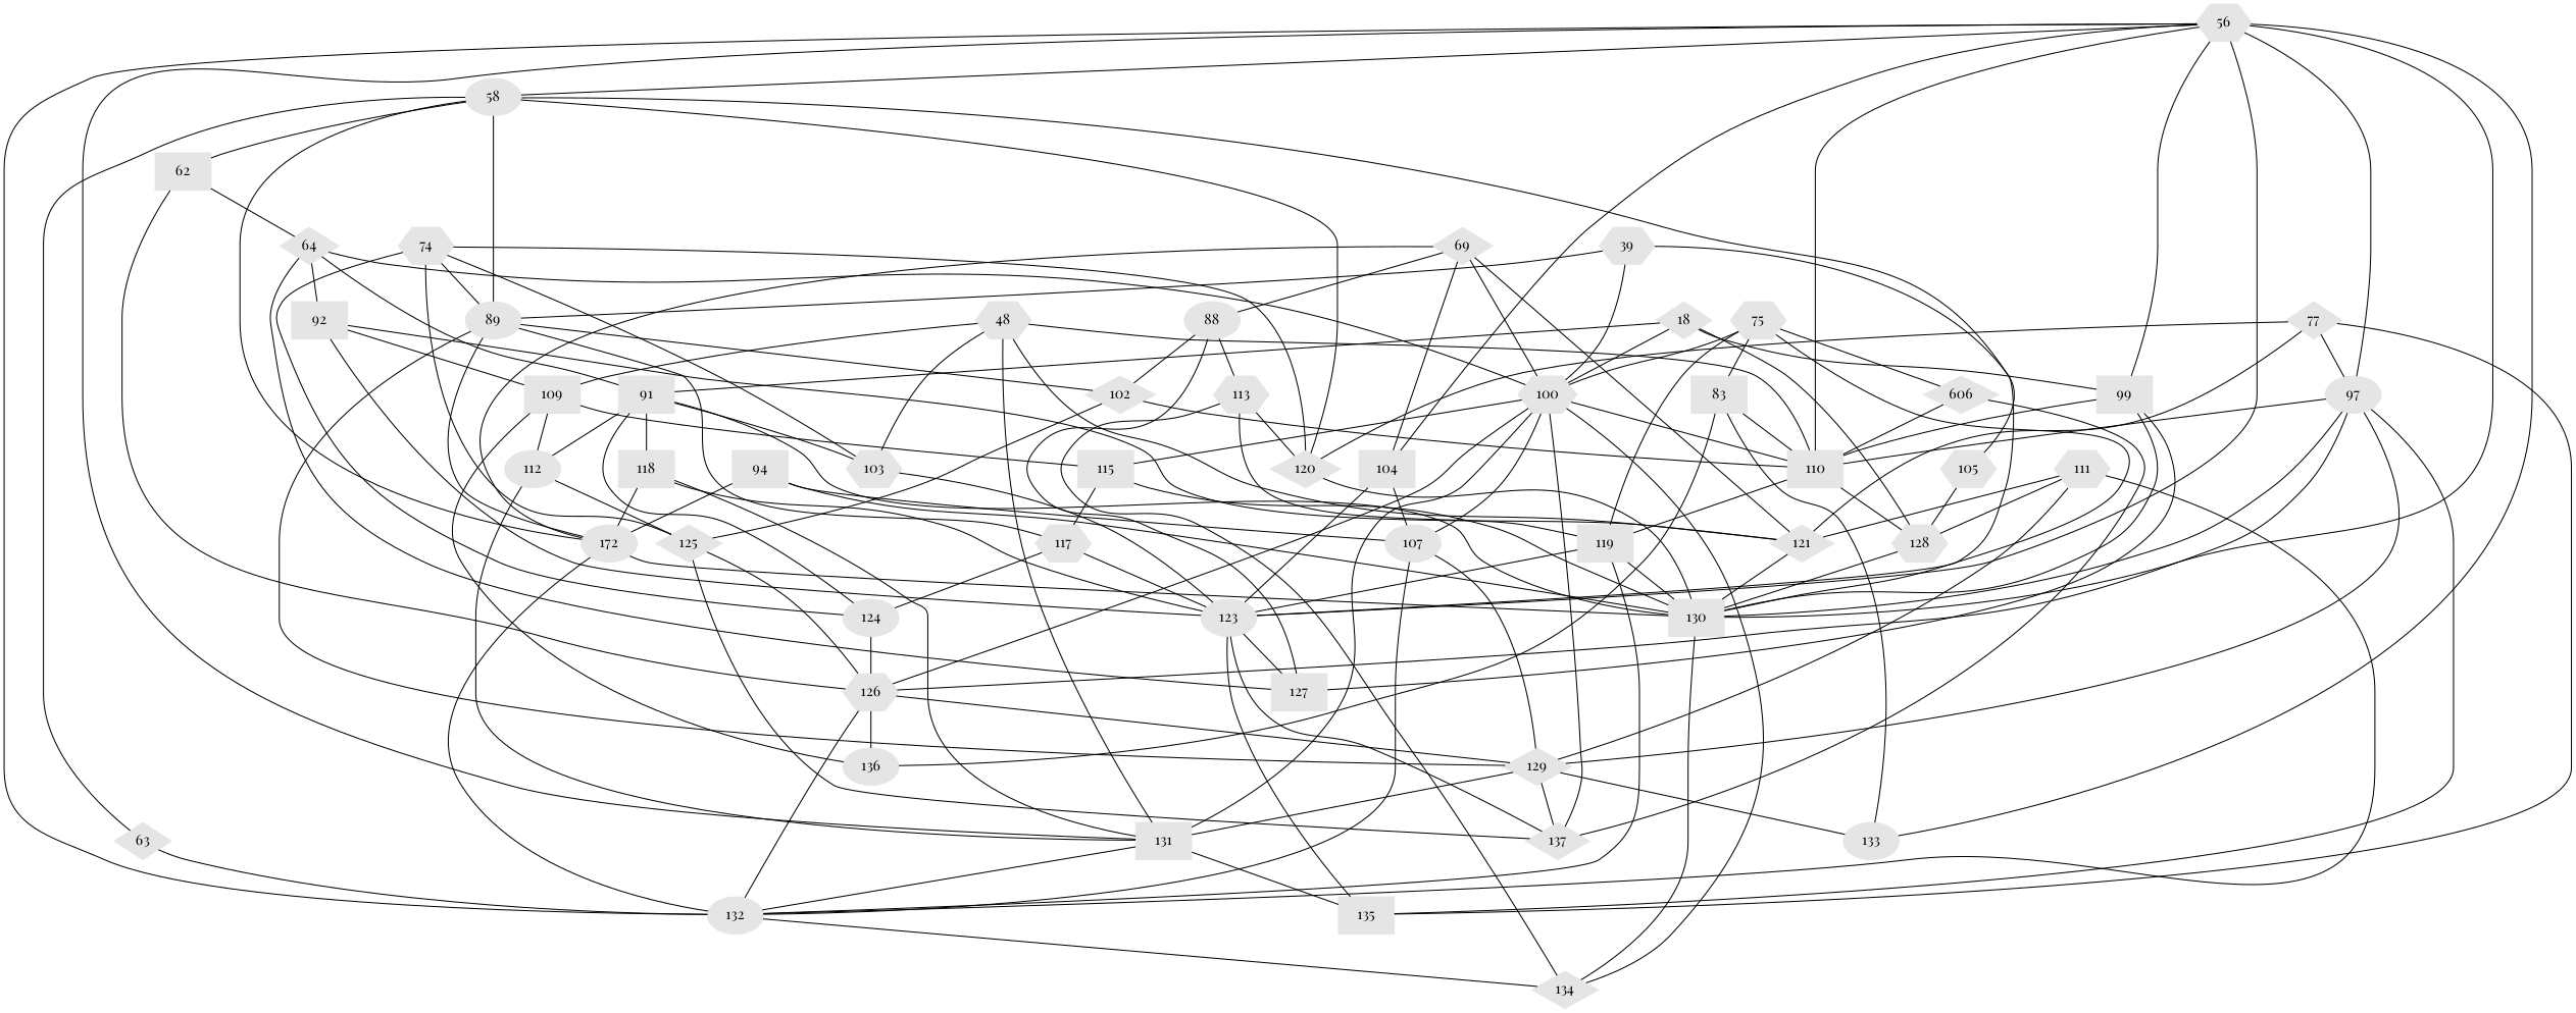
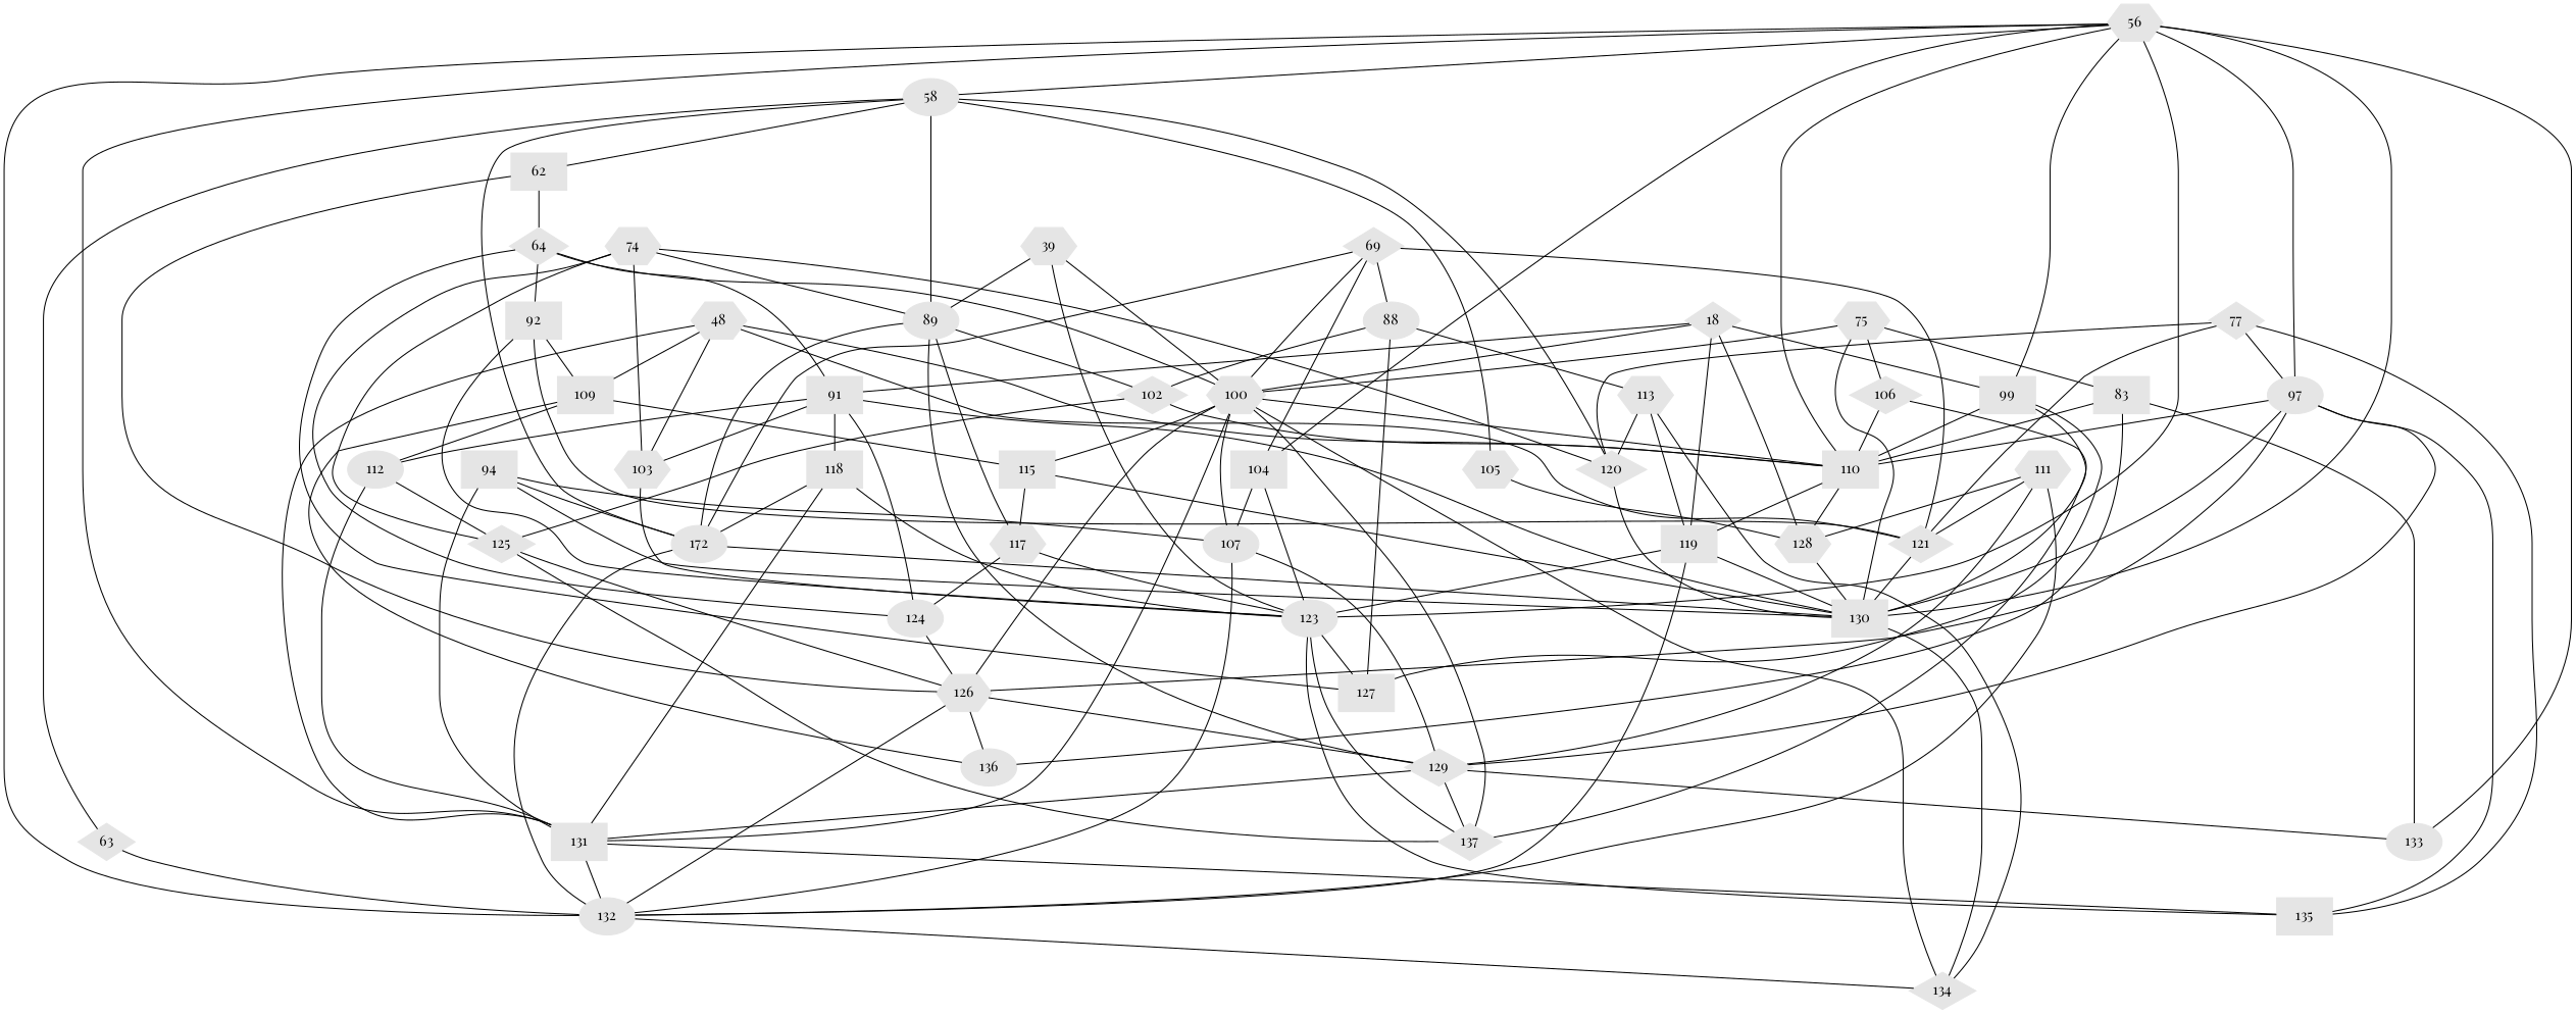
  graph {
    fontname="Playfair Display"
    node [color=gray90 fontname="Playfair Display" shape=box style=filled]
    edge [fontname="Playfair Display"]
    18 [shape=diamond super="+14"]
    91 [super="+80"]
    99 [super="+51"]
    100 [shape=hexagon super="+25+84+31+49"]
    119 [super="+65+93"]
    128 [shape=hexagon super="+33"]
    103 [shape=hexagon super="+71"]
    130 [super="+24+27+38+101+108"]
    124 [shape=ellipse]
    112 [shape=ellipse]
    118
    110 [super="+72+55+90"]
    127
    131 [super="+86"]
    126 [shape=hexagon super="+10+30+78+44"]
    107 [shape=ellipse super="+95"]
    115
    134 [shape=diamond]
    137 [shape=diamond super="+7"]
    123 [shape=ellipse super="+13+36+114"]
    132 [shape=ellipse super="+96+87"]
    89 [shape=ellipse super="+12+45+73"]
    n23 [label=172 shape=ellipse super="+35+68+41+98"]
    102 [shape=diamond]
    117 [shape=hexagon]
    129 [shape=diamond super="+57+22+53"]
    39 [shape=hexagon]
    105 [shape=hexagon]
    135
    48 [shape=hexagon super="+11+16"]
    109 [super="+79"]
    121 [shape=diamond super="+4+37+66"]
    136 [shape=ellipse]
    56 [shape=hexagon super="+2+8+3+50+43"]
    58 [shape=ellipse super="+1+17"]
    97 [shape=ellipse super="+40+70"]
    104 [super="+28"]
    133 [shape=ellipse]
    62
    63 [shape=diamond]
    120 [shape=diamond super="+54"]
    64 [shape=diamond super="+61"]
    92
    69 [shape=diamond super="+21"]
    88 [shape=ellipse]
    113 [shape=hexagon]
    74 [shape=hexagon super="+42"]
    125 [shape=diamond super="+82+116"]
    83 [super="+9"]
    75 [shape=hexagon]
-   106 [shape=diamond label=606]
+   106 [shape=diamond]
    77 [shape=diamond]
    94 [super="+76"]
    111 [shape=hexagon super="+59"]
    18 -- 91
    18 -- 99 [weight=2]
    18 -- 100
-   75 -- 119
+   18 -- 119
    18 -- 128
    91 -- 103 [weight=2]
    91 -- 130
    91 -- 124
    91 -- 112
    91 -- 118
    99 -- 130
    99 -- 110
    99 -- 127
    100 -- 110
    100 -- 131 [weight=2]
    100 -- 126 [weight=2]
    100 -- 107
    100 -- 115
    100 -- 134
    100 -- 137
    119 -- 130 [weight=2]
    119 -- 123 [weight=2]
    119 -- 132
    128 -- 130
    103 -- 123 [weight=2]
    130 -- 134
    124 -- 126
    112 -- 131
    112 -- 125
    118 -- 131
    118 -- 123
    118 -- n23
    110 -- 119
    110 -- 128
    131 -- 132
    131 -- 135
    126 -- 132 [weight=2]
    126 -- 129 [weight=2]
    126 -- 136
    107 -- 132
    107 -- 129 [weight=2]
    115 -- 130
    115 -- 117
    123 -- 127
    123 -- 137
    123 -- 135
    132 -- 134
    89 -- n23 [weight=2]
    89 -- 102
    89 -- 117
    89 -- 129 [weight=2]
    n23 -- 130 [weight=4]
    n23 -- 132
    102 -- 110
    102 -- 125
    117 -- 124
    117 -- 123
    129 -- 131
    129 -- 137
    129 -- 133
    39 -- 100
    39 -- 123
    39 -- 89
    105 -- 128 [weight=2]
    48 -- 103
    48 -- 110 [weight=2]
    48 -- 131
    48 -- 109 [weight=2]
    48 -- 121 [weight=2]
    109 -- 112
    109 -- 115
    109 -- 136
    121 -- 130 [weight=3]
    56 -- 99
    56 -- 130
    56 -- 110 [weight=2]
    56 -- 131
    56 -- 123 [weight=3]
    56 -- 132
    56 -- 58
    56 -- 97 [weight=2]
    56 -- 104
    56 -- 133
    58 -- 89 [weight=2]
    58 -- n23
    58 -- 105
    58 -- 62
    58 -- 63
    58 -- 120
    97 -- 130 [weight=3]
    97 -- 110
    97 -- 126
    97 -- 129
    97 -- 135
    104 -- 107 [weight=2]
    104 -- 123
    62 -- 126
    62 -- 64 [weight=2]
    63 -- 132 [weight=3]
    120 -- 130 [weight=2]
    64 -- 91
    64 -- 100
    64 -- 127
    64 -- 92
    92 -- 123
    92 -- 109
    92 -- 121
    69 -- 100
    69 -- n23
    69 -- 121 [weight=2]
    69 -- 104
    69 -- 88
    88 -- 127
    88 -- 102
    88 -- 113
    113 -- 119
    113 -- 134
    113 -- 120
    74 -- 103
    74 -- 124
    74 -- 89
    74 -- 120
    74 -- 125 [weight=2]
    125 -- 126 [weight=2]
    125 -- 137
    83 -- 110
    83 -- 136 [weight=2]
    83 -- 133 [weight=2]
    75 -- 100
    75 -- 130
    75 -- 83
    75 -- 106
    106 -- 110
    106 -- 137 [weight=2]
    77 -- 135
    77 -- 121
    77 -- 97
    77 -- 120
    94 -- 130
+   94 -- 131
    94 -- 107 [weight=2]
    94 -- n23 [weight=2]
    111 -- 128
    111 -- 132
    111 -- 129 [weight=2]
    111 -- 121
  }
